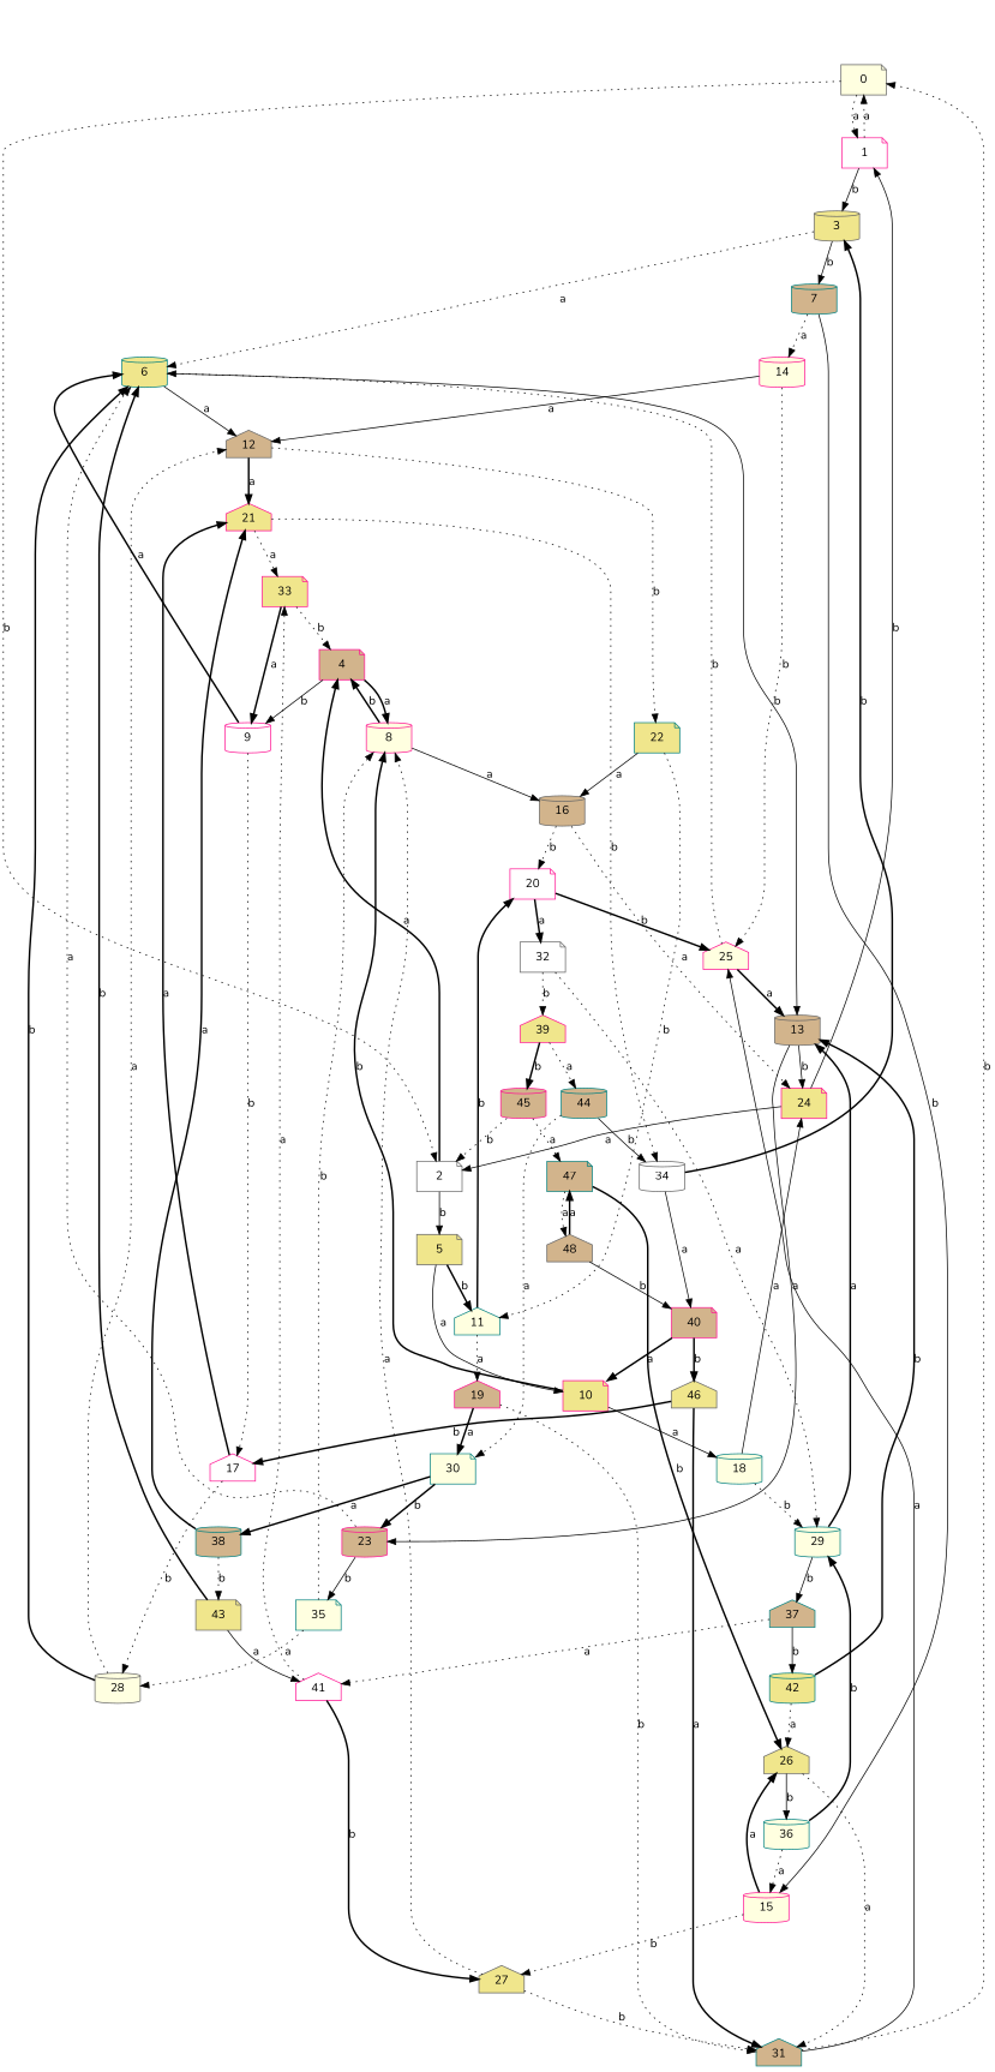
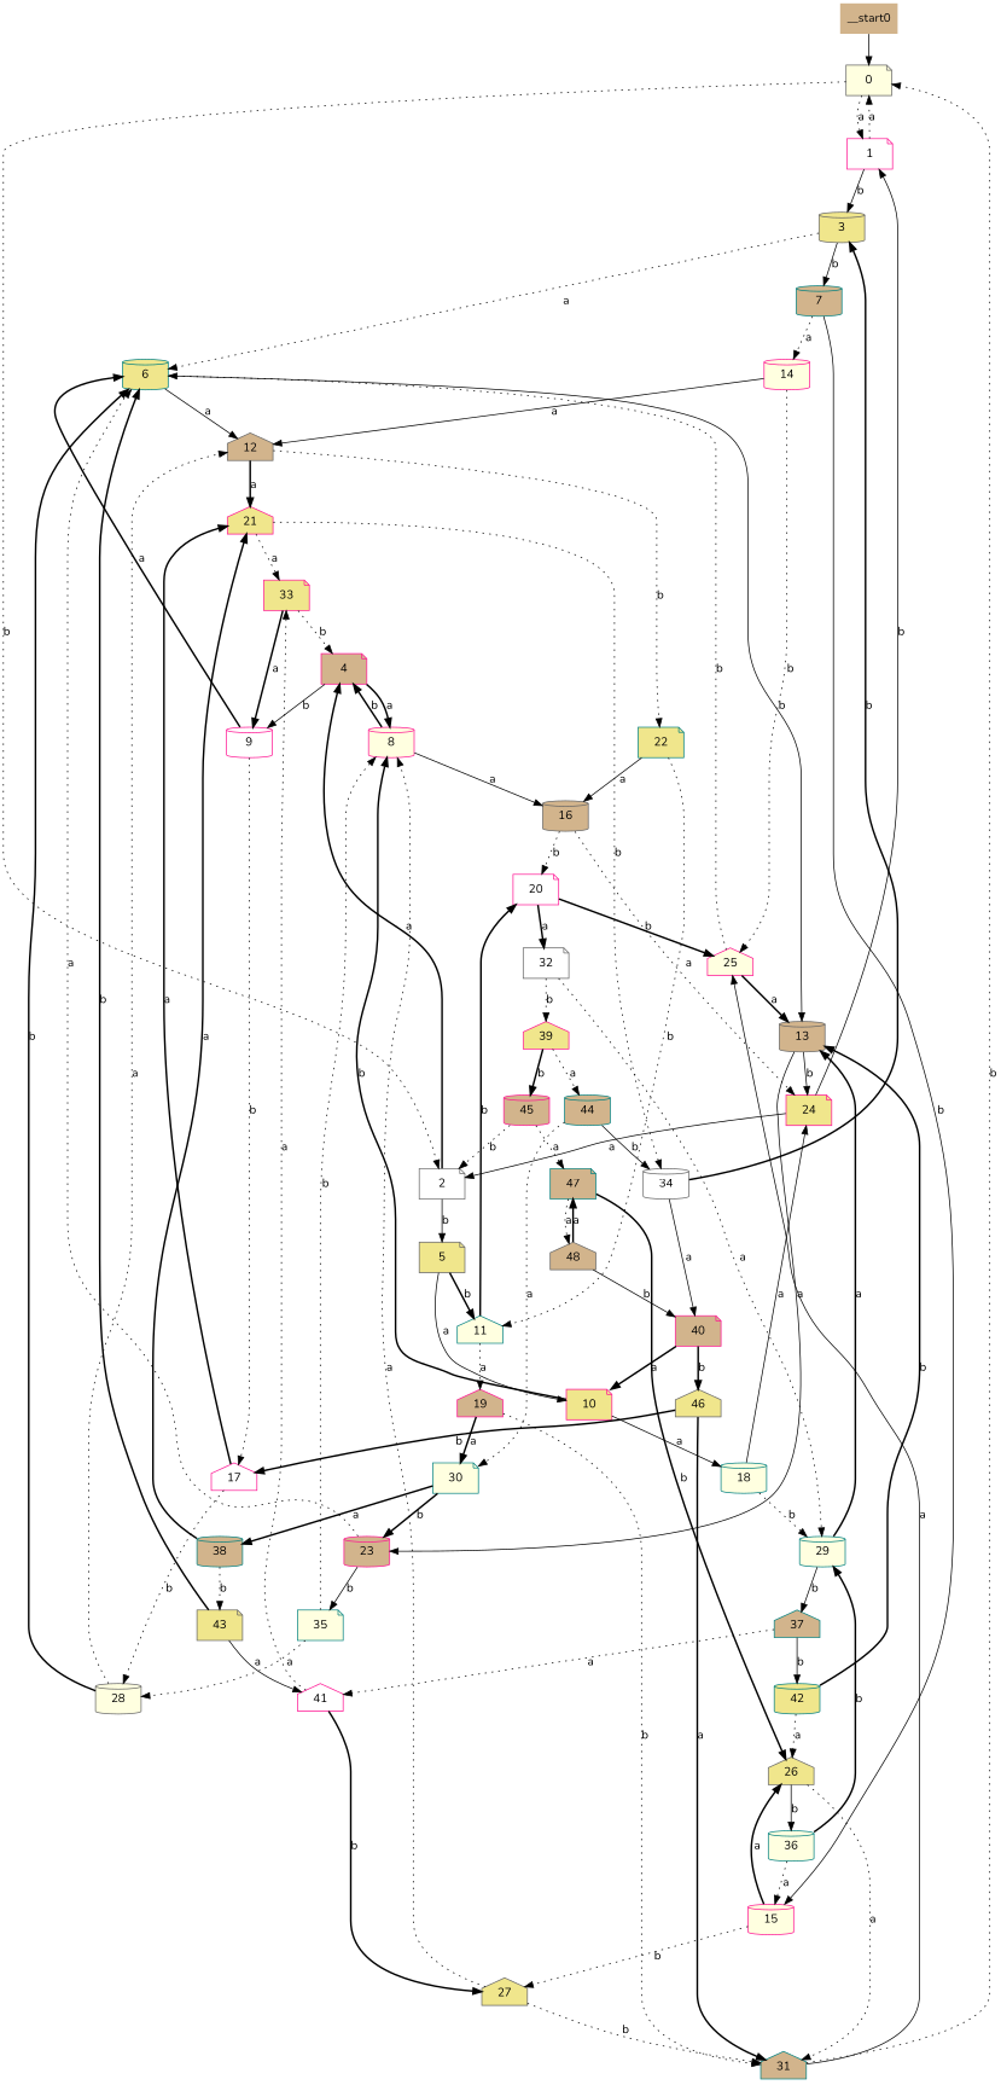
  digraph {
    fontname=Nunito
    node [color=deeppink fillcolor=tan fontname=Nunito shape=cylinder style=filled]
    edge [fontname=Nunito style=dotted]
+   __start0 [color=teal shape=none]
    0 [color=gray40 fillcolor=lightyellow shape=note]
    1 [fillcolor=white shape=note]
    2 [color=gray40 fillcolor=white shape=note]
    3 [color=gray40 fillcolor=khaki]
    4 [shape=note]
    5 [color=gray40 fillcolor=khaki shape=note]
    6 [color=teal fillcolor=khaki]
    7 [color=teal]
    8 [fillcolor=lightyellow]
    9 [fillcolor=white]
    10 [fillcolor=khaki shape=note]
    11 [color=teal fillcolor=lightyellow shape=house]
    12 [color=gray40 shape=house]
    13 [color=gray40]
    14 [fillcolor=lightyellow]
    15 [fillcolor=lightyellow]
    16 [color=gray40]
    17 [fillcolor=white shape=house]
    18 [color=teal fillcolor=lightyellow]
    19 [shape=house]
    20 [fillcolor=white shape=note]
    21 [fillcolor=khaki shape=house]
    22 [color=teal fillcolor=khaki shape=note]
    23
    24 [fillcolor=khaki shape=note]
    25 [fillcolor=lightyellow shape=house]
    26 [color=gray40 fillcolor=khaki shape=house]
    27 [color=gray40 fillcolor=khaki shape=house]
    28 [color=gray40 fillcolor=lightyellow]
    29 [color=teal fillcolor=lightyellow]
    30 [color=teal fillcolor=lightyellow shape=note]
    31 [color=teal shape=house]
    32 [color=gray40 fillcolor=white shape=note]
    33 [fillcolor=khaki shape=note]
    34 [color=gray40 fillcolor=white]
    35 [color=teal fillcolor=lightyellow shape=note]
    36 [color=teal fillcolor=lightyellow]
    37 [color=teal shape=house]
    38 [color=teal]
    39 [fillcolor=khaki shape=house]
    40 [shape=note]
    41 [fillcolor=white shape=house]
    42 [color=teal fillcolor=khaki]
    43 [color=gray40 fillcolor=khaki shape=note]
    44 [color=teal]
    45
    46 [color=gray40 fillcolor=khaki shape=house]
    47 [color=teal shape=note]
    48 [color=gray40 shape=house]
+   __start0 -> 0 [style=solid]
    0 -> 1 [label=a]
    0 -> 2 [label=b]
    1 -> 0 [label=a]
    1 -> 3 [label=b style=solid]
    2 -> 4 [label=a style=bold]
    2 -> 5 [label=b style=solid]
    3 -> 6 [label=a]
    3 -> 7 [label=b style=solid]
    4 -> 8 [label=a style=bold]
    4 -> 9 [label=b style=solid]
    5 -> 10 [label=a style=solid]
    5 -> 11 [label=b style=bold]
    6 -> 12 [label=a style=solid]
    6 -> 13 [label=b style=solid]
    7 -> 14 [label=a]
    7 -> 15 [label=b style=solid]
    8 -> 4 [label=b style=bold]
    8 -> 16 [label=a style=solid]
    9 -> 6 [label=a style=bold]
    9 -> 17 [label=b]
    10 -> 8 [label=b style=bold]
    10 -> 18 [label=a style=solid]
    11 -> 19 [label=a]
    11 -> 20 [label=b style=bold]
    12 -> 21 [label=a style=bold]
    12 -> 22 [label=b]
    13 -> 23 [label=a style=solid]
    13 -> 24 [label=b style=solid]
    14 -> 12 [label=a style=solid]
    14 -> 25 [label=b]
    15 -> 26 [label=a style=bold]
    15 -> 27 [label=b]
    16 -> 20 [label=b]
    16 -> 24 [label=a]
    17 -> 21 [label=a style=bold]
    17 -> 28 [label=b]
    18 -> 24 [label=a style=solid]
    18 -> 29 [label=b]
    19 -> 30 [label=a style=bold]
    19 -> 31 [label=b]
    20 -> 25 [label=b style=bold]
    20 -> 32 [label=a style=bold]
    21 -> 33 [label=a]
    21 -> 34 [label=b]
    22 -> 11 [label=b]
    22 -> 16 [label=a style=solid]
    23 -> 6 [label=a]
    23 -> 35 [label=b style=solid]
    24 -> 1 [label=b style=solid]
    24 -> 2 [label=a style=solid]
    25 -> 6 [label=b]
    25 -> 13 [label=a style=bold]
    26 -> 31 [label=a]
    26 -> 36 [label=b style=solid]
    27 -> 8 [label=a]
    27 -> 31 [label=b]
    28 -> 6 [label=b style=bold]
    28 -> 12 [label=a]
    29 -> 13 [label=a style=bold]
    29 -> 37 [label=b style=solid]
    30 -> 23 [label=b style=bold]
    30 -> 38 [label=a style=bold]
    31 -> 0 [label=b]
    31 -> 25 [label=a style=solid]
    32 -> 29 [label=a]
    32 -> 39 [label=b]
    33 -> 4 [label=b]
    33 -> 9 [label=a style=bold]
    34 -> 3 [label=b style=bold]
    34 -> 40 [label=a style=solid]
    35 -> 8 [label=b]
    35 -> 28 [label=a]
    36 -> 15 [label=a]
    36 -> 29 [label=b style=bold]
    37 -> 41 [label=a]
    37 -> 42 [label=b style=solid]
    38 -> 21 [label=a style=bold]
    38 -> 43 [label=b]
    39 -> 44 [label=a]
    39 -> 45 [label=b style=bold]
    40 -> 10 [label=a style=bold]
    40 -> 46 [label=b style=bold]
    41 -> 27 [label=b style=bold]
    41 -> 33 [label=a]
    42 -> 13 [label=b style=bold]
    42 -> 26 [label=a]
    43 -> 6 [label=b style=bold]
    43 -> 41 [label=a style=solid]
    44 -> 30 [label=a]
    44 -> 34 [label=b style=solid]
    45 -> 2 [label=b]
    45 -> 47 [label=a]
    46 -> 17 [label=b style=bold]
    46 -> 31 [label=a style=bold]
    47 -> 26 [label=b style=bold]
    47 -> 48 [label=a]
    48 -> 40 [label=b style=solid]
    48 -> 47 [label=a style=bold]
  }
